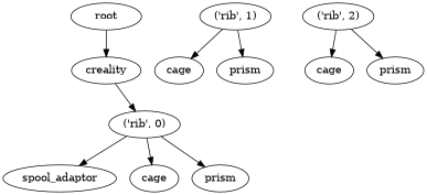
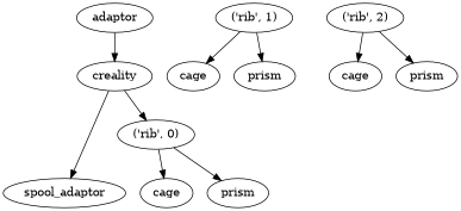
  digraph {
-   n1 [label=root]
+   n1 [label=adaptor]
    n2 [label=creality]
    n3 [label=spool_adaptor]
    n4 [label="\('rib',\ 0\)"]
    n5 [label=cage]
    n6 [label=prism]
    n7 [label="\('rib',\ 1\)"]
    n8 [label=cage]
    n9 [label=prism]
    n10 [label="\('rib',\ 2\)"]
    n11 [label=cage]
    n12 [label=prism]
    n1 -> n2
-   n4 -> n3
+   n2 -> n3
    n2 -> n4
    n4 -> n5
    n4 -> n6
    n7 -> n8
    n7 -> n9
    n10 -> n11
    n10 -> n12
  }
